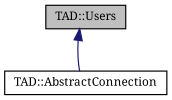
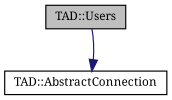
  digraph {
    fontname="Noto Serif"
    node [color=black fontname="Noto Serif" fontsize=10 shape=record style=filled]
    n1 [fillcolor=grey75 fontcolor=black height=0.2 label="TAD::Users" width=0.4]
    n2 [fillcolor=white height=0.2 label="TAD::AbstractConnection" width=0.4]
-   n1 -> n2 [color=midnightblue dir=back fontname="Noto Serif" fontsize=10 labelfontname=Helvetica labelfontsize=10 style=solid]
+   n2 -> n1 [color=midnightblue dir=back fontname="Noto Serif" fontsize=10 labelfontname=Helvetica labelfontsize=10 style=solid]
  }
